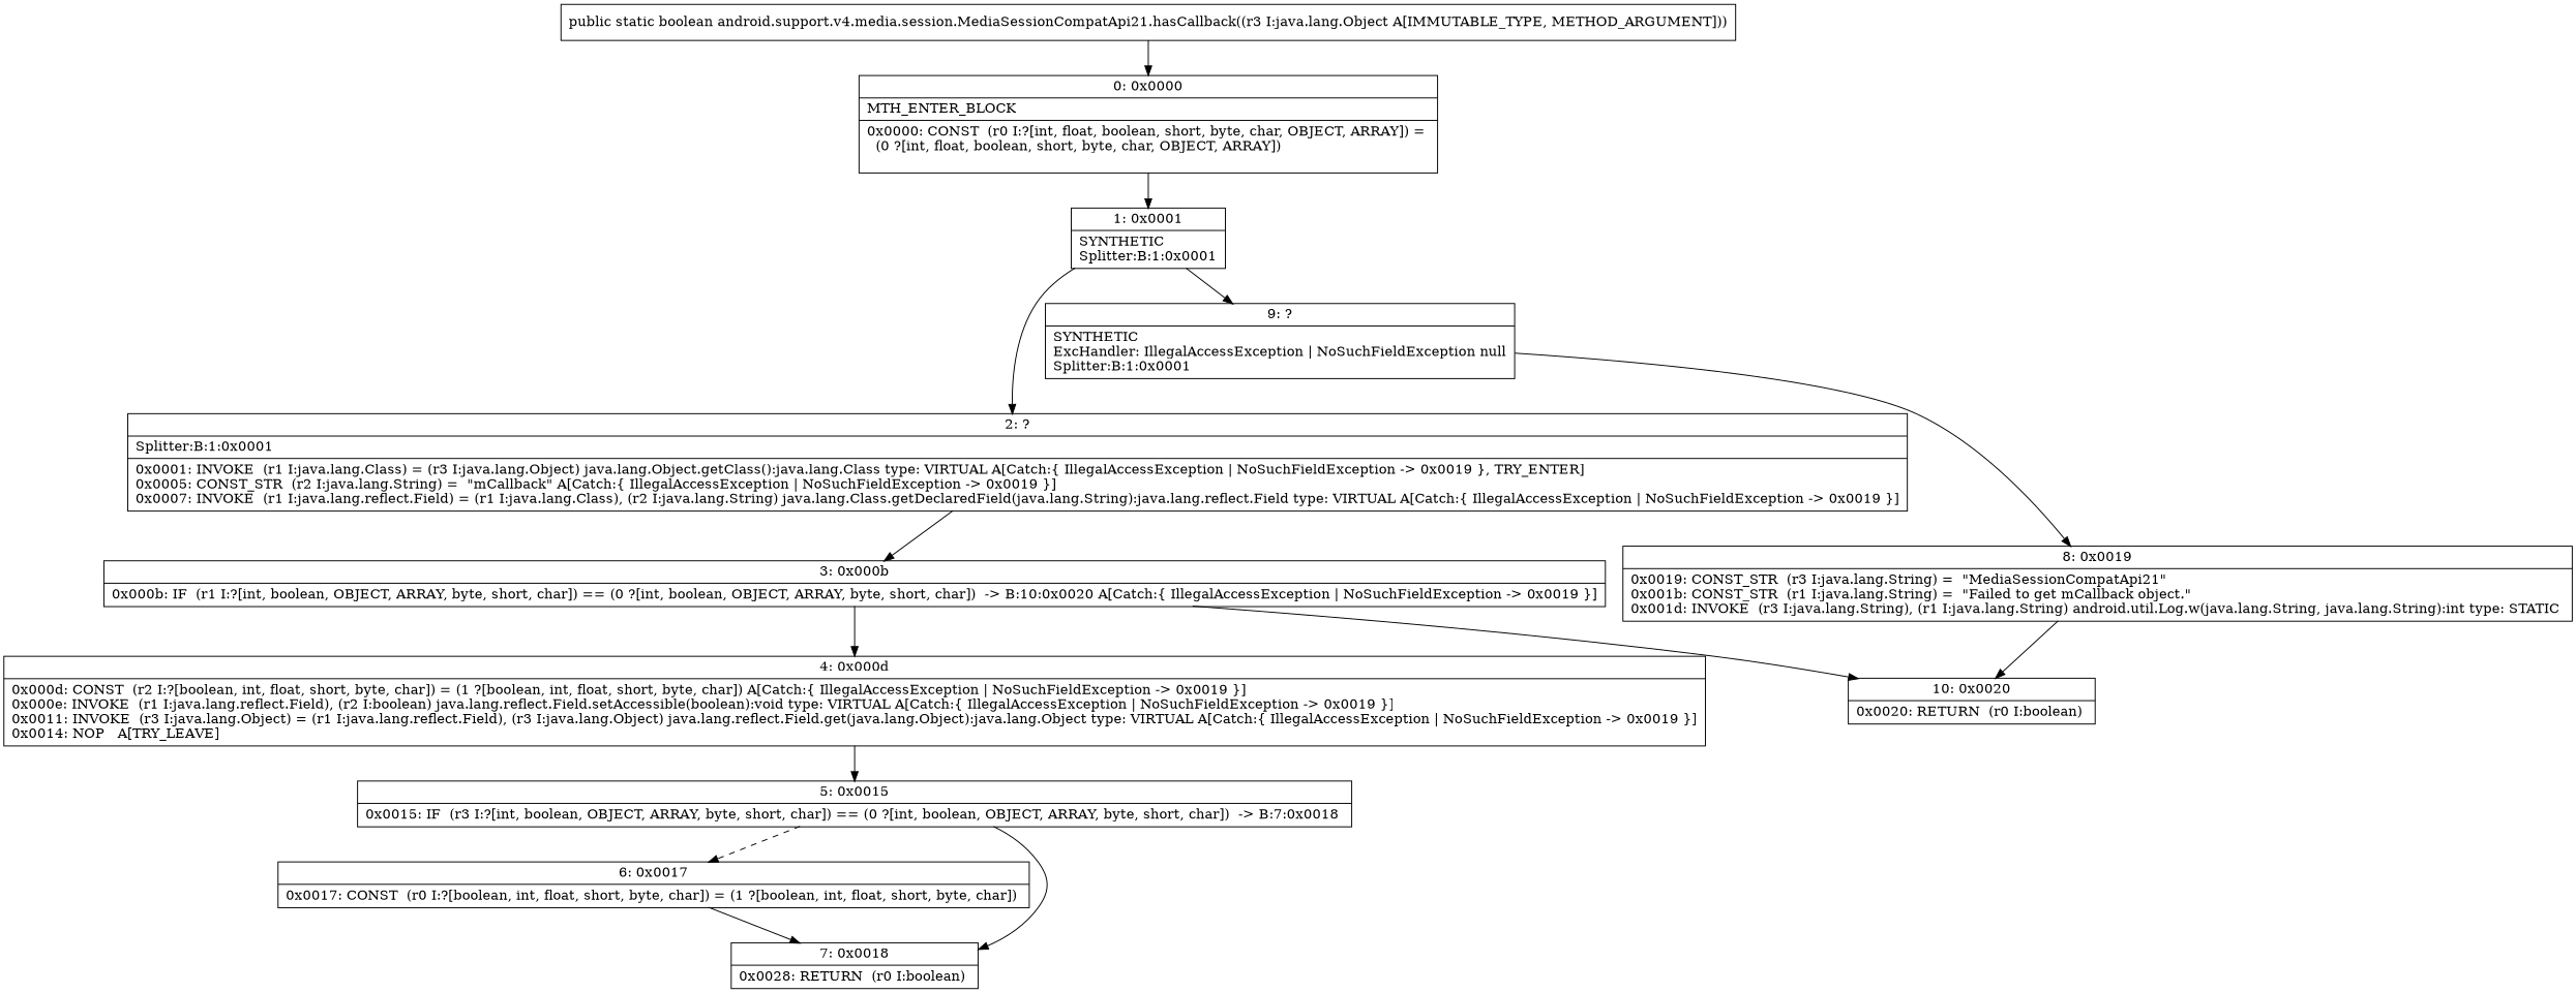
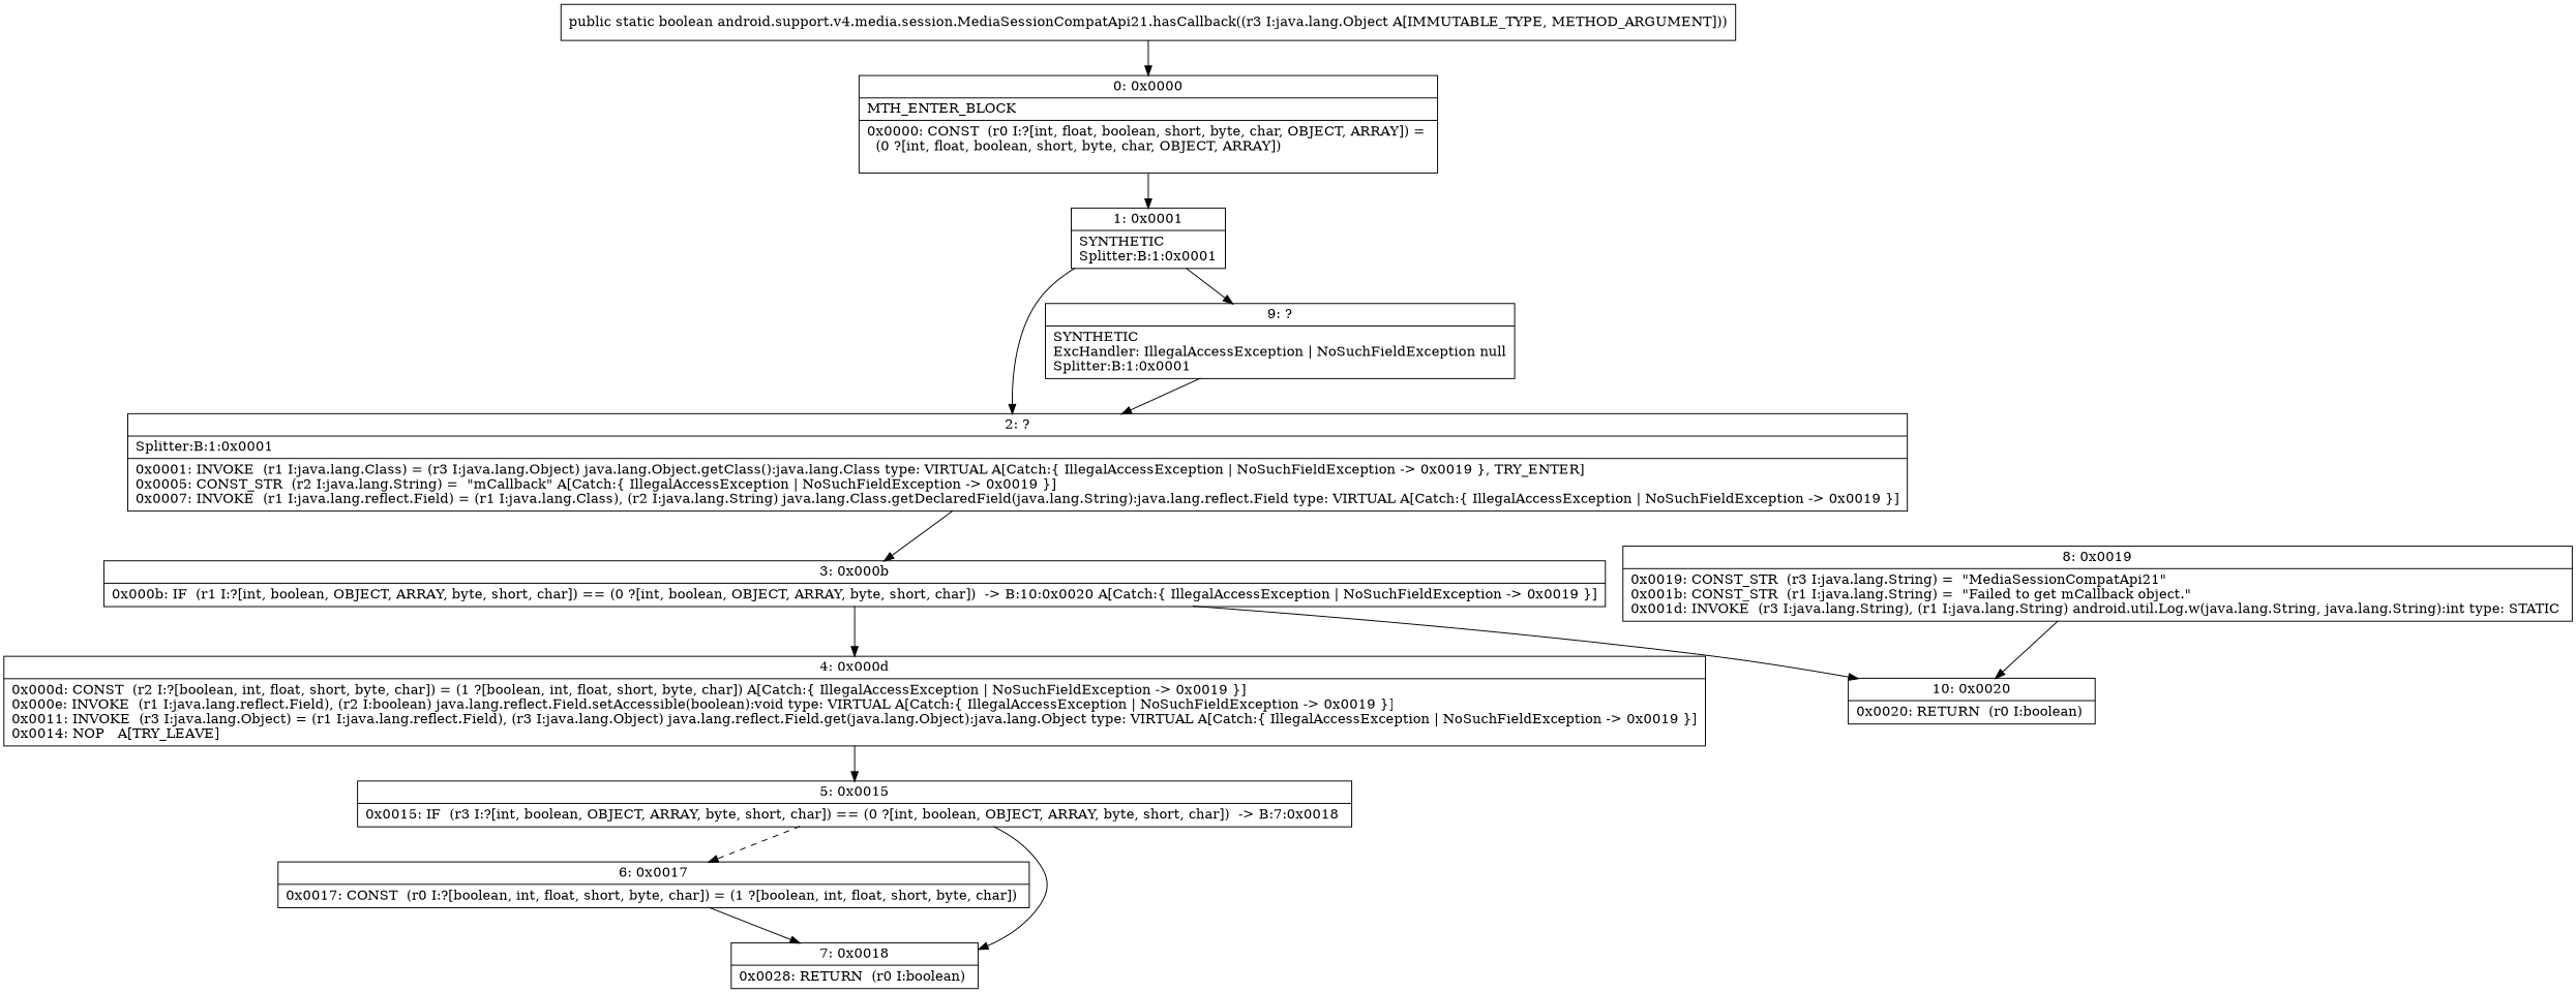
  digraph {
    fontname="DejaVu Serif"
    node [fontname="DejaVu Serif" shape=record]
    edge [fontname="DejaVu Serif"]
    n1 [label="{0\:\ 0x0000|MTH_ENTER_BLOCK\l|0x0000: CONST  (r0 I:?[int, float, boolean, short, byte, char, OBJECT, ARRAY]) = \l  (0 ?[int, float, boolean, short, byte, char, OBJECT, ARRAY])\l \l}"]
    n2 [label="{1\:\ 0x0001|SYNTHETIC\lSplitter:B:1:0x0001\l}"]
    n3 [label="{2\:\ ?|Splitter:B:1:0x0001\l|0x0001: INVOKE  (r1 I:java.lang.Class) = (r3 I:java.lang.Object) java.lang.Object.getClass():java.lang.Class type: VIRTUAL A[Catch:\{ IllegalAccessException \| NoSuchFieldException \-\> 0x0019 \}, TRY_ENTER]\l0x0005: CONST_STR  (r2 I:java.lang.String) =  \"mCallback\" A[Catch:\{ IllegalAccessException \| NoSuchFieldException \-\> 0x0019 \}]\l0x0007: INVOKE  (r1 I:java.lang.reflect.Field) = (r1 I:java.lang.Class), (r2 I:java.lang.String) java.lang.Class.getDeclaredField(java.lang.String):java.lang.reflect.Field type: VIRTUAL A[Catch:\{ IllegalAccessException \| NoSuchFieldException \-\> 0x0019 \}]\l}"]
    n4 [label="{9\:\ ?|SYNTHETIC\lExcHandler: IllegalAccessException \| NoSuchFieldException null\lSplitter:B:1:0x0001\l}"]
    n5 [label="{3\:\ 0x000b|0x000b: IF  (r1 I:?[int, boolean, OBJECT, ARRAY, byte, short, char]) == (0 ?[int, boolean, OBJECT, ARRAY, byte, short, char])  \-\> B:10:0x0020 A[Catch:\{ IllegalAccessException \| NoSuchFieldException \-\> 0x0019 \}]\l}"]
    n6 [label="{8\:\ 0x0019|0x0019: CONST_STR  (r3 I:java.lang.String) =  \"MediaSessionCompatApi21\" \l0x001b: CONST_STR  (r1 I:java.lang.String) =  \"Failed to get mCallback object.\" \l0x001d: INVOKE  (r3 I:java.lang.String), (r1 I:java.lang.String) android.util.Log.w(java.lang.String, java.lang.String):int type: STATIC \l}"]
    n7 [label="{4\:\ 0x000d|0x000d: CONST  (r2 I:?[boolean, int, float, short, byte, char]) = (1 ?[boolean, int, float, short, byte, char]) A[Catch:\{ IllegalAccessException \| NoSuchFieldException \-\> 0x0019 \}]\l0x000e: INVOKE  (r1 I:java.lang.reflect.Field), (r2 I:boolean) java.lang.reflect.Field.setAccessible(boolean):void type: VIRTUAL A[Catch:\{ IllegalAccessException \| NoSuchFieldException \-\> 0x0019 \}]\l0x0011: INVOKE  (r3 I:java.lang.Object) = (r1 I:java.lang.reflect.Field), (r3 I:java.lang.Object) java.lang.reflect.Field.get(java.lang.Object):java.lang.Object type: VIRTUAL A[Catch:\{ IllegalAccessException \| NoSuchFieldException \-\> 0x0019 \}]\l0x0014: NOP   A[TRY_LEAVE]\l}"]
    n8 [label="{10\:\ 0x0020|0x0020: RETURN  (r0 I:boolean) \l}"]
    n9 [label="{5\:\ 0x0015|0x0015: IF  (r3 I:?[int, boolean, OBJECT, ARRAY, byte, short, char]) == (0 ?[int, boolean, OBJECT, ARRAY, byte, short, char])  \-\> B:7:0x0018 \l}"]
    n10 [label="{6\:\ 0x0017|0x0017: CONST  (r0 I:?[boolean, int, float, short, byte, char]) = (1 ?[boolean, int, float, short, byte, char]) \l}"]
    n11 [label="{7\:\ 0x0018|0x0028: RETURN  (r0 I:boolean) \l}"]
    n12 [label="{public static boolean android.support.v4.media.session.MediaSessionCompatApi21.hasCallback((r3 I:java.lang.Object A[IMMUTABLE_TYPE, METHOD_ARGUMENT])) }"]
    n1 -> n2
    n2 -> n3
    n2 -> n4
    n3 -> n5
-   n4 -> n6
+   n4 -> n3
    n5 -> n7 [style=solid]
    n5 -> n8
    n6 -> n8
    n7 -> n9
    n9 -> n10 [style=dashed]
    n9 -> n11
    n10 -> n11
    n12 -> n1
  }
